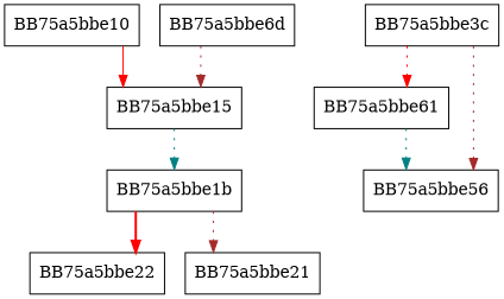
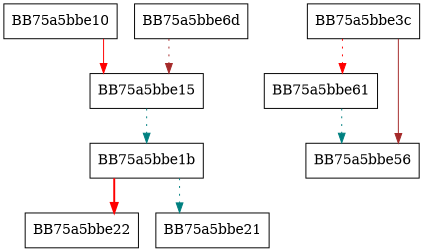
  digraph {
    splines=ortho
    node [shape=box]
    edge [color=red style=dotted]
    BB75a5bbe10
    BB75a5bbe15
    BB75a5bbe3c
    BB75a5bbe61
    BB75a5bbe56
    BB75a5bbe1b
    BB75a5bbe6d
    BB75a5bbe22
    BB75a5bbe21
    BB75a5bbe10 -> BB75a5bbe15 [style=solid]
    BB75a5bbe15 -> BB75a5bbe1b [color=teal]
    BB75a5bbe3c -> BB75a5bbe61
-   BB75a5bbe3c -> BB75a5bbe56 [color=brown]
+   BB75a5bbe3c -> BB75a5bbe56 [color=brown style=solid]
    BB75a5bbe61 -> BB75a5bbe56 [color=teal]
    BB75a5bbe1b -> BB75a5bbe22 [style=bold]
-   BB75a5bbe1b -> BB75a5bbe21 [color=brown]
+   BB75a5bbe1b -> BB75a5bbe21 [color=teal]
    BB75a5bbe6d -> BB75a5bbe15 [color=brown]
  }
